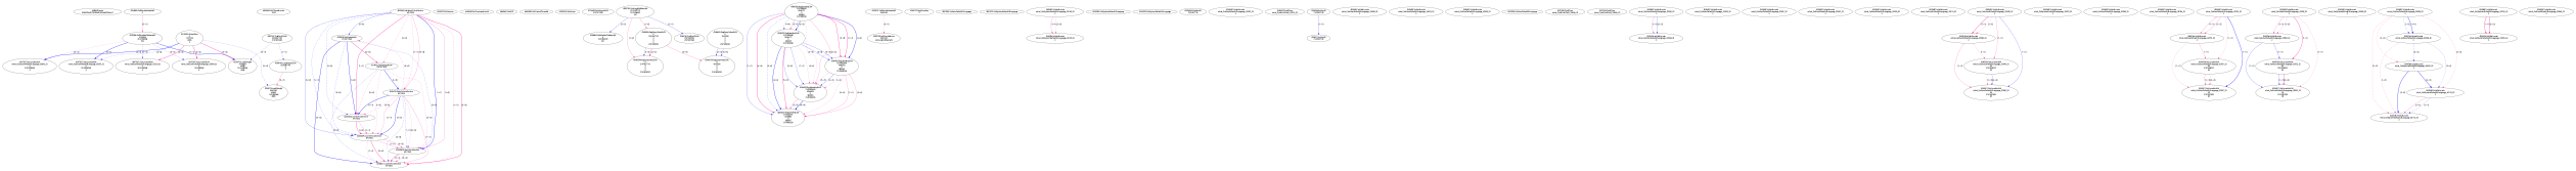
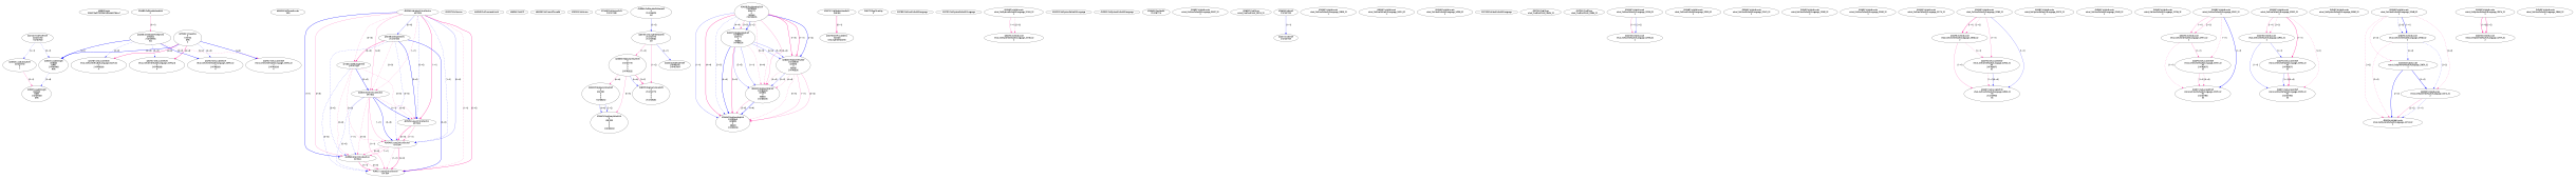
  digraph {
    fontname=Roboto
    node [fontname=Roboto]
    edge [color=deeppink fontname=Roboto style=solid]
    n1 [label="6850628.main\n0046975a42750290d1453cbb57266cc7"]
    n2 [label="4254480.GetModuleHandleW\n0"]
    n3 [label="4243306.GetModuleFileNameW\n4194304\n2147408904\n522"]
    n4 [label="4250073.LoadStringW\n4194304\n65485\n2147409468\n4096"]
    n5 [label="4247567.GetLocaleInfoW\nretval_GetUserDefaultUILanguage_33229_32\n3\n2147408268\n4"]
    n6 [label="4247567.GetLocaleInfoW\nretval_GetUserDefaultUILanguage_33394_32\n3\n2147408268\n4"]
    n7 [label="4247567.GetLocaleInfoW\nretval_GetUserDefaultUILanguage_33395_32\n3\n2147408268\n4"]
    n8 [label="4247567.GetLocaleInfoW\nretval_GetUserDefaultUILanguage_33692_32\n3\n2147408268\n4"]
    n9 [label="6844434.SetThreadLocale\n1024"]
    n10 [label="4243965.InitializeCriticalSection\n6917004"]
    n11 [label="4250188.GetSystemInfo\n2147417660"]
    n12 [label="4214413.GetStartupInfoW\n2147417624"]
    n13 [label="4245418.EnterCriticalSection\n6917004"]
    n14 [label="4245454.LeaveCriticalSection\n6917004"]
    n15 [label="4245469.LeaveCriticalSection\n6917004"]
    n16 [label="4245580.EnterCriticalSection\n6917004"]
    n17 [label="4245621.LeaveCriticalSection\n6917004"]
    n18 [label="4243979.GetVersion\n"]
    n19 [label="6844540.GetCommandLineW\n"]
    n20 [label="6844560.GetACP\n"]
    n21 [label="6844580.GetCurrentThreadId\n"]
    n22 [label="4250204.GetVersion\n"]
    n23 [label="4276690.GetVersionExW\n2147417420"]
    n24 [label="4248064.GetModuleFileNameW\n0\n2147408370\n261"]
    n25 [label="4245785.GetLongPathNameW\n2147407710\n2147406542\n261"]
    n26 [label="4246556.RegQueryValueExW\n0\n2147407710\n0\n0\n0\n2147408232"]
    n27 [label="4246599.RegQueryValueExW\n0\n2147407710\n0\n0\n0\n2147408232"]
    n28 [label="4246014.FindFirstFileW\n2147406542\n2147407064"]
    n29 [label="4215383.VirtualAlloc\n0\n1310704\n4096\n4"]
    n30 [label="4250073.LoadStringW\n9441340\n65485\n2147409468\n4096"]
    n31 [label="4246338.RegOpenKeyExW\n2147483649\n4246772\n0\n983065\n2147408236"]
    n32 [label="4246372.RegOpenKeyExW\n2147483650\n4246772\n0\n983065\n2147408236"]
    n33 [label="4246402.RegOpenKeyExW\n2147483649\n4246832\n0\n983065\n2147408236"]
    n34 [label="4246432.RegOpenKeyExW\n2147483650\n4246832\n0\n983065\n2147408236"]
    n35 [label="4246462.RegOpenKeyExW\n2147483649\n4246884\n0\n983065\n2147408236"]
    n36 [label="4245741.GetModuleHandleW\n4246160"]
    n37 [label="4245758.GetProcAddress\n9441320\nGetLongPathNameW"]
    n38 [label="4246635.RegQueryValueExW\n0\n4247000\n0\n0\n0\n2147408232"]
    n39 [label="4246676.RegQueryValueExW\n0\n4247000\n0\n0\n0\n2147408232"]
    n40 [label="4246722.RegCloseKey\n0"]
    n41 [label="4247883.GetUserDefaultUILanguage\n"]
    n42 [label="4247923.GetSystemDefaultUILanguage\n"]
    n43 [label="4245487.IsValidLocale\nretval_GetSystemDefaultUILanguage_33165_32\n2"]
    n44 [label="4244766.IsValidLocale\nretval_GetSystemDefaultUILanguage_33165_32\n2"]
    n45 [label="4245525.GetSystemDefaultUILanguage\n"]
    n46 [label="4245552.GetSystemDefaultUILanguage\n"]
    n47 [label="4245683.CharNextW\n2147407716"]
    n48 [label="4245487.IsValidLocale\nretval_GetUserDefaultUILanguage_33957_32\n2"]
    n49 [label="4246032.FindClose\nretval_FindFirstFileW_33016_32"]
    n50 [label="4246044.lstrlenW\n2147407108"]
    n51 [label="4246113.lstrlenW\n2147407108"]
    n52 [label="4245487.IsValidLocale\nretval_GetUserDefaultUILanguage_33958_32\n2"]
    n53 [label="4245487.IsValidLocale\nretval_GetUserDefaultUILanguage_34014_32\n2"]
    n54 [label="4245487.IsValidLocale\nretval_GetUserDefaultUILanguage_34208_32\n2"]
    n55 [label="4247558.GetUserDefaultUILanguage\n"]
    n56 [label="4247247.FindFirstFileW\n3224341740\n2147407640"]
    n57 [label="4248145.LoadLibraryExW\n3224341740\n0\n2"]
    n58 [label="4247263.FindClose\nretval_FindFirstFileW_33696_32"]
    n59 [label="4247263.FindClose\nretval_FindFirstFileW_33856_32"]
    n60 [label="4245487.IsValidLocale\nretval_GetUserDefaultUILanguage_32938_32\n2"]
    n61 [label="4244766.IsValidLocale\nretval_GetUserDefaultUILanguage_32938_32\n2"]
    n62 [label="4245487.IsValidLocale\nretval_GetUserDefaultUILanguage_32939_32\n2"]
    n63 [label="4245487.IsValidLocale\nretval_GetUserDefaultUILanguage_32941_32\n2"]
    n64 [label="4245487.IsValidLocale\nretval_GetUserDefaultUILanguage_32942_32\n2"]
    n65 [label="4245487.IsValidLocale\nretval_GetUserDefaultUILanguage_32950_32\n2"]
    n66 [label="4245487.IsValidLocale\nretval_GetUserDefaultUILanguage_33174_32\n2"]
    n67 [label="4245487.IsValidLocale\nretval_GetUserDefaultUILanguage_32940_32\n2"]
    n68 [label="4244766.IsValidLocale\nretval_GetUserDefaultUILanguage_32940_32\n2"]
    n69 [label="4244794.GetLocaleInfoW\nretval_GetUserDefaultUILanguage_32940_32\n89\n2147408070\n85"]
    n70 [label="4244811.GetLocaleInfoW\nretval_GetUserDefaultUILanguage_32940_32\n90\n2147407900\n85"]
    n71 [label="4245487.IsValidLocale\nretval_GetSystemDefaultUILanguage_33579_32\n2"]
    n72 [label="4245487.IsValidLocale\nretval_GetUserDefaultUILanguage_32949_32\n2"]
    n73 [label="4245487.IsValidLocale\nretval_GetUserDefaultUILanguage_33786_32\n2"]
    n74 [label="4245487.IsValidLocale\nretval_GetUserDefaultUILanguage_32951_32\n2"]
    n75 [label="4244766.IsValidLocale\nretval_GetUserDefaultUILanguage_32951_32\n2"]
    n76 [label="4244794.GetLocaleInfoW\nretval_GetUserDefaultUILanguage_32951_32\n89\n2147408070\n85"]
    n77 [label="4244811.GetLocaleInfoW\nretval_GetUserDefaultUILanguage_32951_32\n90\n2147407900\n85"]
    n78 [label="4245487.IsValidLocale\nretval_GetUserDefaultUILanguage_32952_32\n2"]
    n79 [label="4244766.IsValidLocale\nretval_GetUserDefaultUILanguage_32952_32\n2"]
    n80 [label="4244794.GetLocaleInfoW\nretval_GetUserDefaultUILanguage_32952_32\n89\n2147408070\n85"]
    n81 [label="4244811.GetLocaleInfoW\nretval_GetUserDefaultUILanguage_32952_32\n90\n2147407900\n85"]
    n82 [label="4245487.IsValidLocale\nretval_GetSystemDefaultUILanguage_33580_32\n2"]
    n83 [label="4245487.IsValidLocale\nretval_GetUserDefaultUILanguage_32948_32\n2"]
    n84 [label="4244766.IsValidLocale\nretval_GetUserDefaultUILanguage_32948_32\n2"]
    n85 [label="4244766.IsValidLocale\nretval_GetSystemDefaultUILanguage_33659_32\n2"]
    n86 [label="4245487.IsValidLocale\nretval_GetSystemDefaultUILanguage_34114_32\n2"]
    n87 [label="4244766.IsValidLocale\nretval_GetSystemDefaultUILanguage_34114_32\n2"]
    n88 [label="4245487.IsValidLocale\nretval_GetSystemDefaultUILanguage_32976_32\n2"]
    n89 [label="4244766.IsValidLocale\nretval_GetSystemDefaultUILanguage_32976_32\n2"]
    n90 [label="4245487.IsValidLocale\nretval_GetUserDefaultUILanguage_33868_32\n2"]
    n2 -> n3 [label="(0-->1)"]
    n3 -> n4 [color=blue label="(1-->1)" style=bold]
    n3 -> n5 [color=blue label="(0-->2)" style=dashed]
    n3 -> n6 [color=blue label="(0-->2)" style=dashed]
    n3 -> n7 [color=blue label="(0-->2)" style=bold]
    n3 -> n8 [label="(0-->2)" style=dashed]
    n10 -> n11 [color=blue label="(0-->0)"]
    n10 -> n12 [label="(0-->0)" style=dashed]
    n10 -> n13 [label="(1-->1)" style=dashed]
    n10 -> n13 [label="(0-->0)"]
    n10 -> n14 [label="(1-->1)" style=bold]
    n10 -> n14 [color=blue label="(0-->0)" style=dashed]
    n10 -> n15 [color=blue label="(1-->1)" style=dashed]
    n10 -> n15 [color=blue label="(0-->0)"]
    n10 -> n16 [color=blue label="(1-->1)" style=bold]
    n10 -> n16 [label="(0-->0)"]
    n10 -> n17 [label="(1-->1)" style=dashed]
    n10 -> n17 [label="(0-->0)" style=bold]
    n11 -> n12 [label="(0-->0)" style=bold]
-   n13 -> n11 [label="(0-->0)" style=dashed]
+   n11 -> n13 [label="(0-->0)" style=dashed]
    n11 -> n14 [color=blue label="(0-->0)" style=bold]
    n11 -> n15 [color=blue label="(0-->0)" style=dashed]
    n11 -> n16 [color=blue label="(0-->0)" style=dashed]
    n11 -> n17 [color=blue label="(0-->0)" style=bold]
    n12 -> n13 [color=blue label="(0-->0)" style=bold]
    n12 -> n14 [label="(0-->0)" style=dashed]
    n12 -> n15 [label="(0-->0)" style=dashed]
    n12 -> n16 [label="(0-->0)" style=dashed]
    n12 -> n17 [color=blue label="(0-->0)" style=dashed]
    n13 -> n14 [color=blue label="(1-->1)" style=bold]
    n13 -> n14 [label="(0-->0)" style=dashed]
    n13 -> n15 [label="(1-->1)"]
    n13 -> n15 [color=blue label="(0-->0)" style=bold]
    n13 -> n16 [color=blue label="(1-->1)" style=dashed]
    n13 -> n16 [label="(0-->0)" style=dashed]
    n13 -> n17 [label="(1-->1)"]
    n13 -> n17 [color=blue label="(0-->0)" style=dashed]
    n14 -> n15 [label="(1-->1)"]
    n14 -> n15 [label="(0-->0)" style=bold]
    n15 -> n16 [label="(1-->1)"]
    n15 -> n16 [label="(0-->0)"]
    n15 -> n17 [label="(1-->1)" style=dashed]
    n15 -> n17 [label="(0-->0)" style=bold]
    n16 -> n17 [label="(1-->1)" style=bold]
    n16 -> n17 [label="(0-->0)"]
-   n25 -> n24 [color=blue label="(3-->3)"]
+   n24 -> n25 [color=blue label="(3-->3)"]
    n25 -> n26 [label="(1-->2)"]
    n25 -> n27 [label="(1-->2)"]
    n25 -> n28 [color=blue label="(2-->1)"]
    n26 -> n27 [label="(2-->2)" style=bold]
    n26 -> n27 [color=blue label="(6-->6)"]
+   n26 -> n38 [label="(6-->6)"]
    n26 -> n39 [label="(6-->6)"]
-   n29 -> n4 [label="(3-->4)" style=bold]
+   n29 -> n4 [color=blue label="(3-->4)" style=bold]
    n29 -> n5 [label="(4-->4)" style=bold]
    n29 -> n6 [label="(4-->4)" style=bold]
    n29 -> n7 [color=blue label="(4-->4)" style=dashed]
    n29 -> n8 [color=blue label="(4-->4)" style=bold]
-   n29 -> n30 [color=blue label="(3-->4)" style=dashed]
+   n4 -> n30 [color=blue label="(3-->4)" style=dashed]
    n31 -> n32 [color=blue label="(2-->2)" style=bold]
    n31 -> n32 [color=blue label="(4-->4)" style=dashed]
    n31 -> n32 [label="(5-->5)"]
    n31 -> n33 [label="(1-->1)" style=bold]
    n31 -> n33 [color=blue label="(4-->4)" style=bold]
    n31 -> n33 [label="(5-->5)" style=bold]
    n31 -> n34 [label="(4-->4)"]
    n31 -> n34 [label="(5-->5)" style=dashed]
    n31 -> n35 [color=blue label="(1-->1)"]
    n31 -> n35 [label="(4-->4)" style=bold]
    n31 -> n35 [color=blue label="(5-->5)" style=dashed]
    n32 -> n33 [color=blue label="(4-->4)"]
    n32 -> n33 [color=blue label="(5-->5)"]
    n32 -> n34 [color=blue label="(1-->1)"]
    n32 -> n34 [label="(4-->4)" style=dashed]
    n32 -> n34 [color=blue label="(5-->5)"]
    n32 -> n35 [color=blue label="(4-->4)" style=bold]
    n32 -> n35 [label="(5-->5)" style=bold]
    n33 -> n34 [color=blue label="(2-->2)"]
    n33 -> n34 [label="(4-->4)" style=dashed]
    n33 -> n34 [label="(5-->5)" style=dashed]
    n33 -> n35 [label="(1-->1)"]
    n33 -> n35 [label="(4-->4)"]
    n33 -> n35 [label="(5-->5)" style=dashed]
    n34 -> n35 [color=blue label="(4-->4)" style=bold]
    n34 -> n35 [label="(5-->5)"]
-   n36 -> n37 [label="(0-->1)" style=dashed]
+   n36 -> n37 [label="(0-->1)" style=bold]
    n38 -> n39 [color=blue label="(2-->2)"]
    n38 -> n39 [color=blue label="(6-->6)"]
    n43 -> n44 [label="(1-->1)"]
    n43 -> n44 [label="(2-->2)" style=dashed]
    n50 -> n51 [color=blue label="(1-->1)"]
    n56 -> n4 [color=blue label="(0-->1)" style=dashed]
    n56 -> n57 [color=blue label="(1-->1)" style=dashed]
    n57 -> n30 [label="(0-->1)"]
    n60 -> n61 [label="(1-->1)"]
    n60 -> n61 [color=blue label="(2-->2)"]
    n67 -> n68 [label="(1-->1)" style=bold]
    n67 -> n68 [label="(2-->2)" style=dashed]
    n67 -> n69 [label="(1-->1)"]
    n67 -> n70 [color=blue label="(1-->1)"]
    n68 -> n69 [label="(1-->1)" style=dashed]
    n68 -> n70 [label="(1-->1)"]
    n69 -> n70 [label="(1-->1)" style=dashed]
    n69 -> n70 [color=blue label="(4-->4)"]
    n74 -> n75 [label="(1-->1)"]
    n74 -> n75 [label="(2-->2)"]
    n74 -> n76 [label="(1-->1)" style=dashed]
    n74 -> n77 [color=blue label="(1-->1)" style=bold]
    n75 -> n76 [label="(1-->1)"]
    n75 -> n77 [label="(1-->1)" style=dashed]
    n76 -> n77 [label="(1-->1)"]
    n76 -> n77 [label="(4-->4)" style=dashed]
    n78 -> n79 [label="(1-->1)"]
    n78 -> n79 [label="(2-->2)" style=dashed]
    n78 -> n80 [label="(1-->1)" style=bold]
    n78 -> n81 [label="(1-->1)" style=dashed]
    n79 -> n80 [color=blue label="(1-->1)"]
    n79 -> n81 [color=blue label="(1-->1)"]
    n80 -> n81 [color=blue label="(1-->1)"]
    n80 -> n81 [label="(4-->4)" style=bold]
    n83 -> n84 [color=blue label="(1-->1)" style=bold]
    n83 -> n84 [color=blue label="(2-->2)" style=dashed]
    n83 -> n85 [label="(2-->2)" style=dashed]
    n83 -> n86 [label="(2-->2)" style=dashed]
    n83 -> n87 [label="(2-->2)" style=dashed]
    n84 -> n85 [color=blue label="(2-->2)" style=dashed]
    n84 -> n86 [color=blue label="(2-->2)" style=dashed]
    n84 -> n87 [label="(2-->2)" style=dashed]
    n85 -> n86 [color=blue label="(2-->2)" style=bold]
    n85 -> n87 [color=blue label="(2-->2)" style=bold]
    n86 -> n87 [color=blue label="(1-->1)" style=dashed]
    n86 -> n87 [label="(2-->2)"]
    n88 -> n89 [label="(1-->1)" style=bold]
    n88 -> n89 [label="(2-->2)" style=bold]
  }
